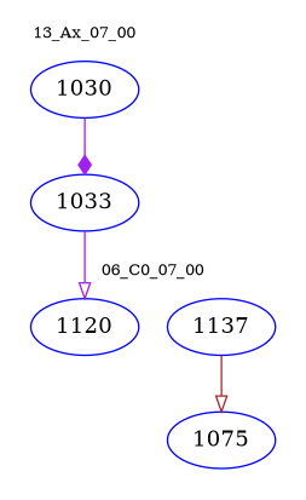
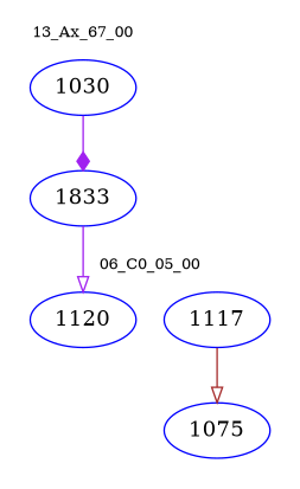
  digraph {
    node [color=blue]
    edge [arrowhead=onormal color=purple]
    n1 [label=1030]
-   n2 [label=1033]
-   n3 [label=1137]
+   n2 [label=1833]
+   n3 [label=1117]
    n4 [label=1075]
    n5 [label=1120]
    subgraph cluster_1 {
      color=white
      fontsize=10
-     label="13_Ax_07_00"
+     label="13_Ax_67_00"
      n1
      n2
    }
    subgraph cluster_2 {
      color=white
      fontsize=10
-     label="06_C0_07_00"
+     label="06_C0_05_00"
      n3
      n4
      n5
    }
    n1 -> n2 [arrowhead=diamond]
    n2 -> n5
    n3 -> n4 [color=brown]
  }
